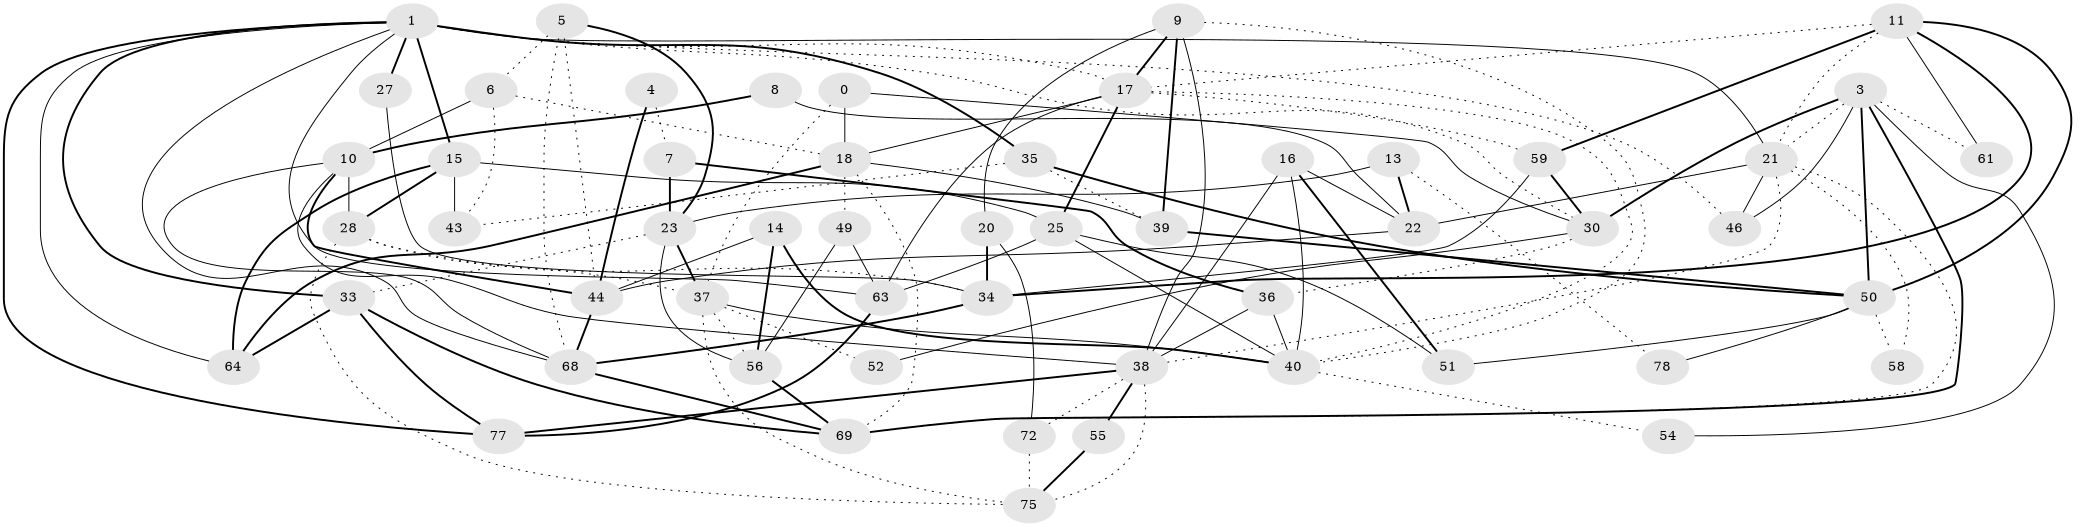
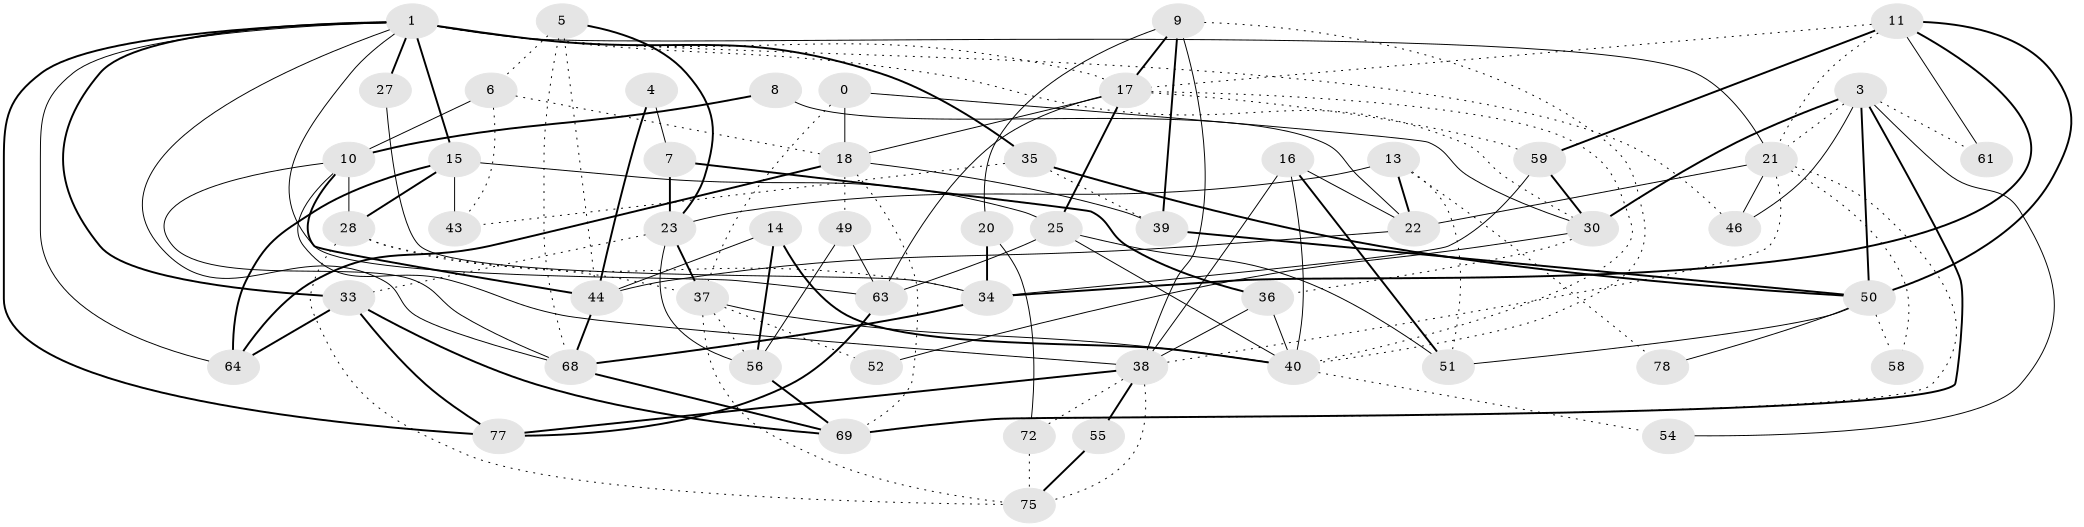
  graph {
    node [color=gray90 style=filled]
    edge [style=solid]
    1 [super="+24"]
    15 [super="+41"]
    17 [super="+32"]
    21 [super="+31"]
    27
    30 [super="+60"]
    33
    35
    46
    63 [super="+71"]
    64 [super="+66"]
    68
    77
    43
    28
    25
    18 [super="+62"]
    40 [super="+48"]
    n19 [label=59 super="+53"]
    69 [super="+74"]
    22 [super="+57"]
    38 [super="+76"]
    58
    34 [super="+45"]
    36
    52
    50 [super="+59"]
    39 [super="+73"]
    49
    n30 [label=0]
    37
    56 [super="+70"]
    75
    3 [super="+12"]
    54
    61
    51
    78
    4
    7
    44 [super="+67"]
    23 [super="+26"]
    5
    6
    10 [super="+47"]
    8
    9 [super="+29"]
    20
    72
    55
    11 [super="+65"]
    13 [super="+42"]
    14
    16
    1 -- 15 [style=bold]
    1 -- 17 [style=dotted]
    1 -- 21
    1 -- 27 [style=bold]
    1 -- 30 [style=dotted]
    1 -- 33 [style=bold]
    1 -- 35 [style=bold]
    1 -- 46 [style=dotted]
    1 -- 63
    1 -- 64
    1 -- 68
    1 -- 77 [style=bold]
    15 -- 64 [style=bold]
    15 -- 43
    15 -- 28 [style=bold]
    15 -- 25
    17 -- 63
    17 -- 25 [style=bold]
    17 -- 18
    17 -- 40 [style=dotted]
    17 -- n19 [style=dotted weight=2]
    21 -- 46
    21 -- 69 [style=dotted]
    21 -- 22
    21 -- 38 [style=dotted]
    21 -- 58 [style=dotted]
    27 -- 34
    30 -- 36 [style=dotted]
    30 -- 52
    33 -- 64 [style=bold]
    33 -- 77 [style=bold]
    33 -- 69 [style=bold]
    35 -- 43 [style=dotted]
    35 -- 50 [style=bold]
    35 -- 39 [style=dotted]
    63 -- 77 [style=bold]
    68 -- 69 [style=bold]
    28 -- 34 [style=dotted]
    28 -- 37 [style=dotted]
    28 -- 75 [style=dotted]
    25 -- 63 [weight=2]
    25 -- 40
    25 -- 51
    18 -- 64 [style=bold]
    18 -- 69 [style=dotted]
    18 -- 39
    18 -- 49 [style=dotted]
    40 -- 54 [style=dotted]
    n19 -- 30 [style=bold]
    n19 -- 34
    22 -- 44
    38 -- 77 [style=bold]
    38 -- 75 [style=dotted]
    38 -- 72 [style=dotted]
    38 -- 55 [style=bold]
    34 -- 68 [style=bold]
    36 -- 40
    36 -- 38
    50 -- 58 [style=dotted]
    50 -- 51
    50 -- 78
    39 -- 50 [style=bold]
    49 -- 63
    49 -- 56
    n30 -- 30
    n30 -- 18
    n30 -- 37 [style=dotted]
    37 -- 40
    37 -- 52 [style=dotted]
    37 -- 56 [style=dotted]
    37 -- 75 [style=dotted]
    56 -- 69 [style=bold]
    3 -- 21 [style=dotted]
    3 -- 30 [style=bold]
    3 -- 46
    3 -- 69 [style=bold]
    3 -- 50 [style=bold]
    3 -- 54
    3 -- 61 [style=dotted]
-   4 -- 7 [style=dotted]
+   4 -- 7
    4 -- 44 [style=bold]
    7 -- 36 [style=bold]
    7 -- 23 [style=bold]
    44 -- 68 [style=bold]
    23 -- 33 [style=dotted]
    23 -- 37 [style=bold]
    23 -- 56
    5 -- 68 [style=dotted]
    5 -- 44 [style=dotted]
    5 -- 23 [style=bold]
    5 -- 6 [style=dotted]
    6 -- 43 [style=dotted]
    6 -- 18 [style=dotted]
    6 -- 10
    10 -- 68
    10 -- 28
    10 -- 38
    10 -- 44 [style=bold]
    8 -- 22
    8 -- 10 [style=bold]
    9 -- 17 [style=bold]
    9 -- 40 [style=dotted]
    9 -- 38
    9 -- 39 [style=bold]
    9 -- 20
    20 -- 34 [style=bold]
    20 -- 72
    72 -- 75 [style=dotted]
    55 -- 75 [style=bold]
    11 -- 17 [style=dotted]
    11 -- 21 [style=dotted]
    11 -- n19 [style=bold]
    11 -- 34 [style=bold]
    11 -- 50 [style=bold]
    11 -- 61
    13 -- 22 [style=bold]
+   13 -- 51 [style=dotted]
    13 -- 78 [style=dotted]
    13 -- 23
    14 -- 40 [style=bold]
    14 -- 56 [style=bold]
    14 -- 44
    16 -- 40
    16 -- 22
    16 -- 38
    16 -- 51 [style=bold]
  }
